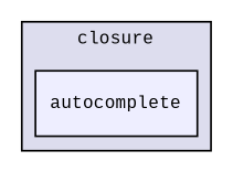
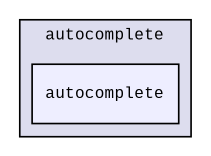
  digraph {
    compound=true
    fontname="Liberation Mono"
    n1 [fillcolor="#eeeeff" fontname="Liberation Mono" fontsize=10 label=autocomplete pencolor=black shape=box style=filled]
    subgraph cluster_1 {
      bgcolor="#ddddee"
      fontsize=10
-     label=closure
+     label=autocomplete
      pencolor=black
      n1
    }
  }
